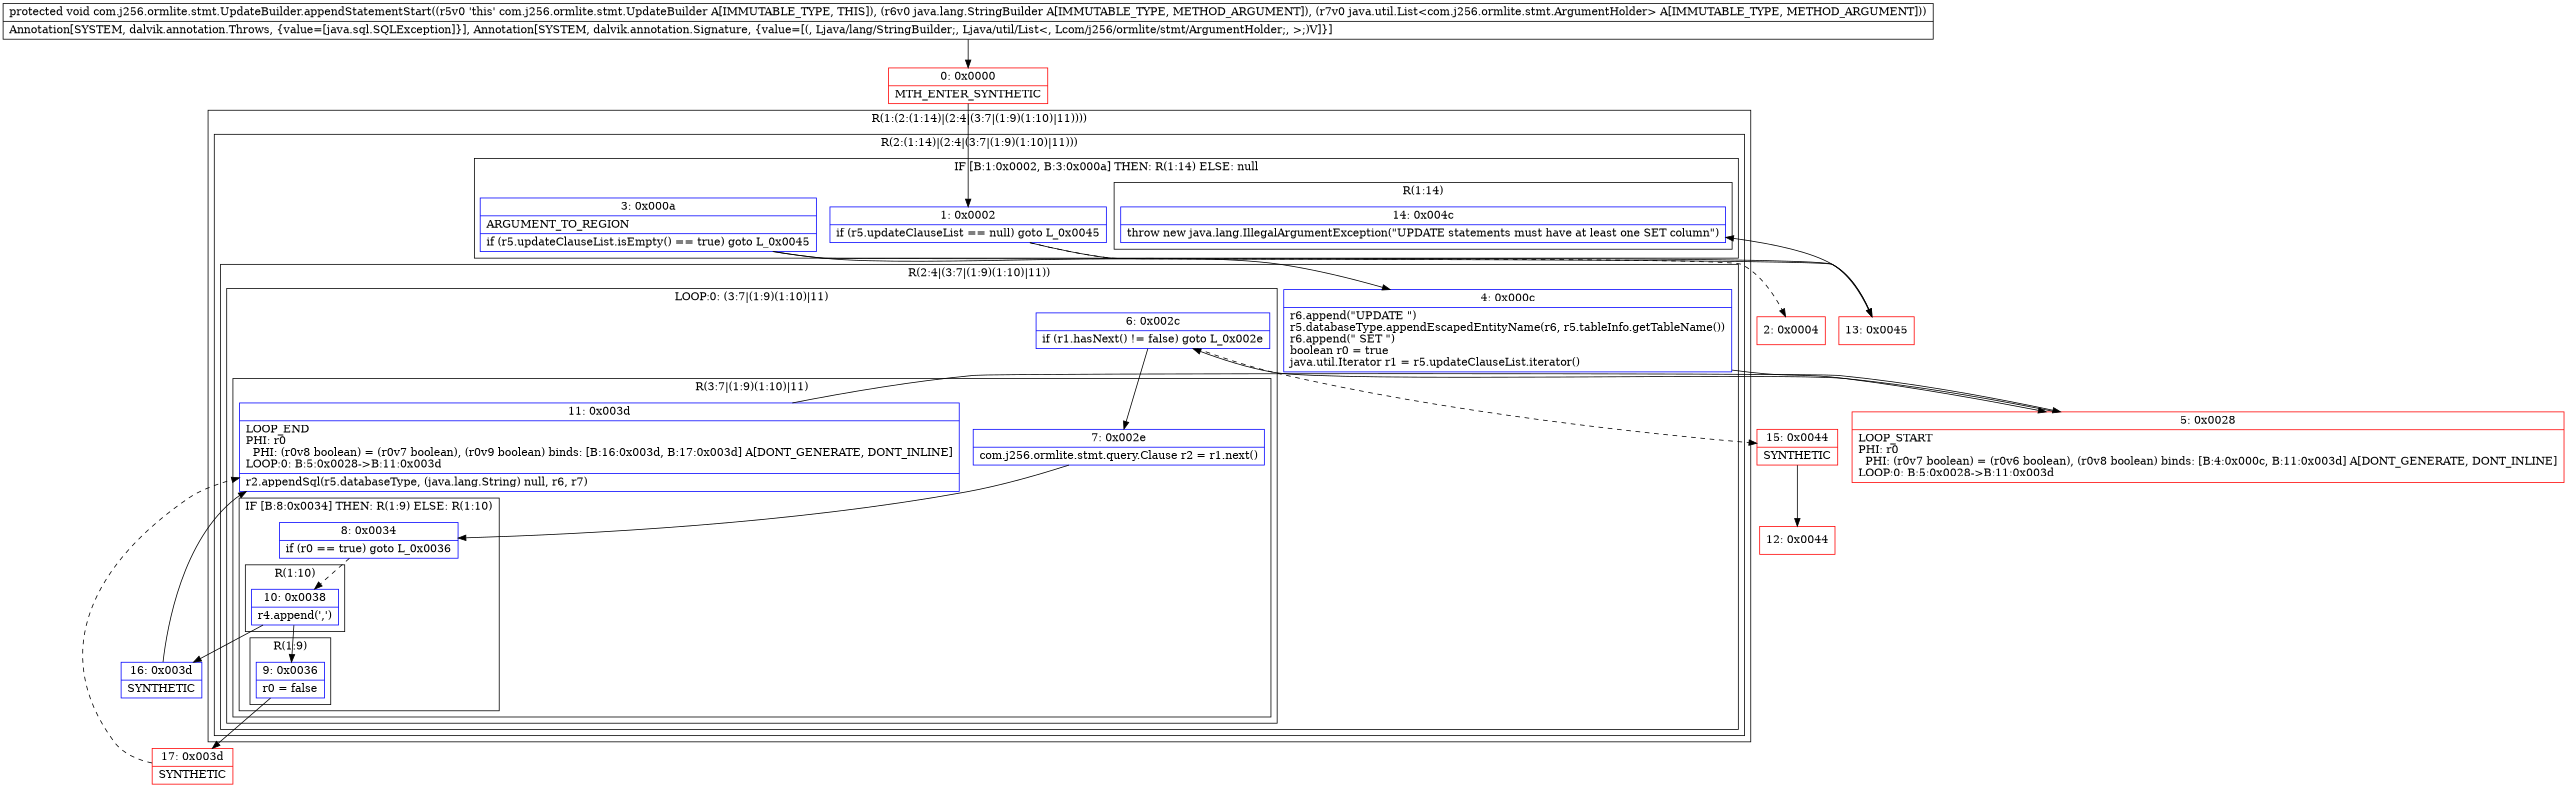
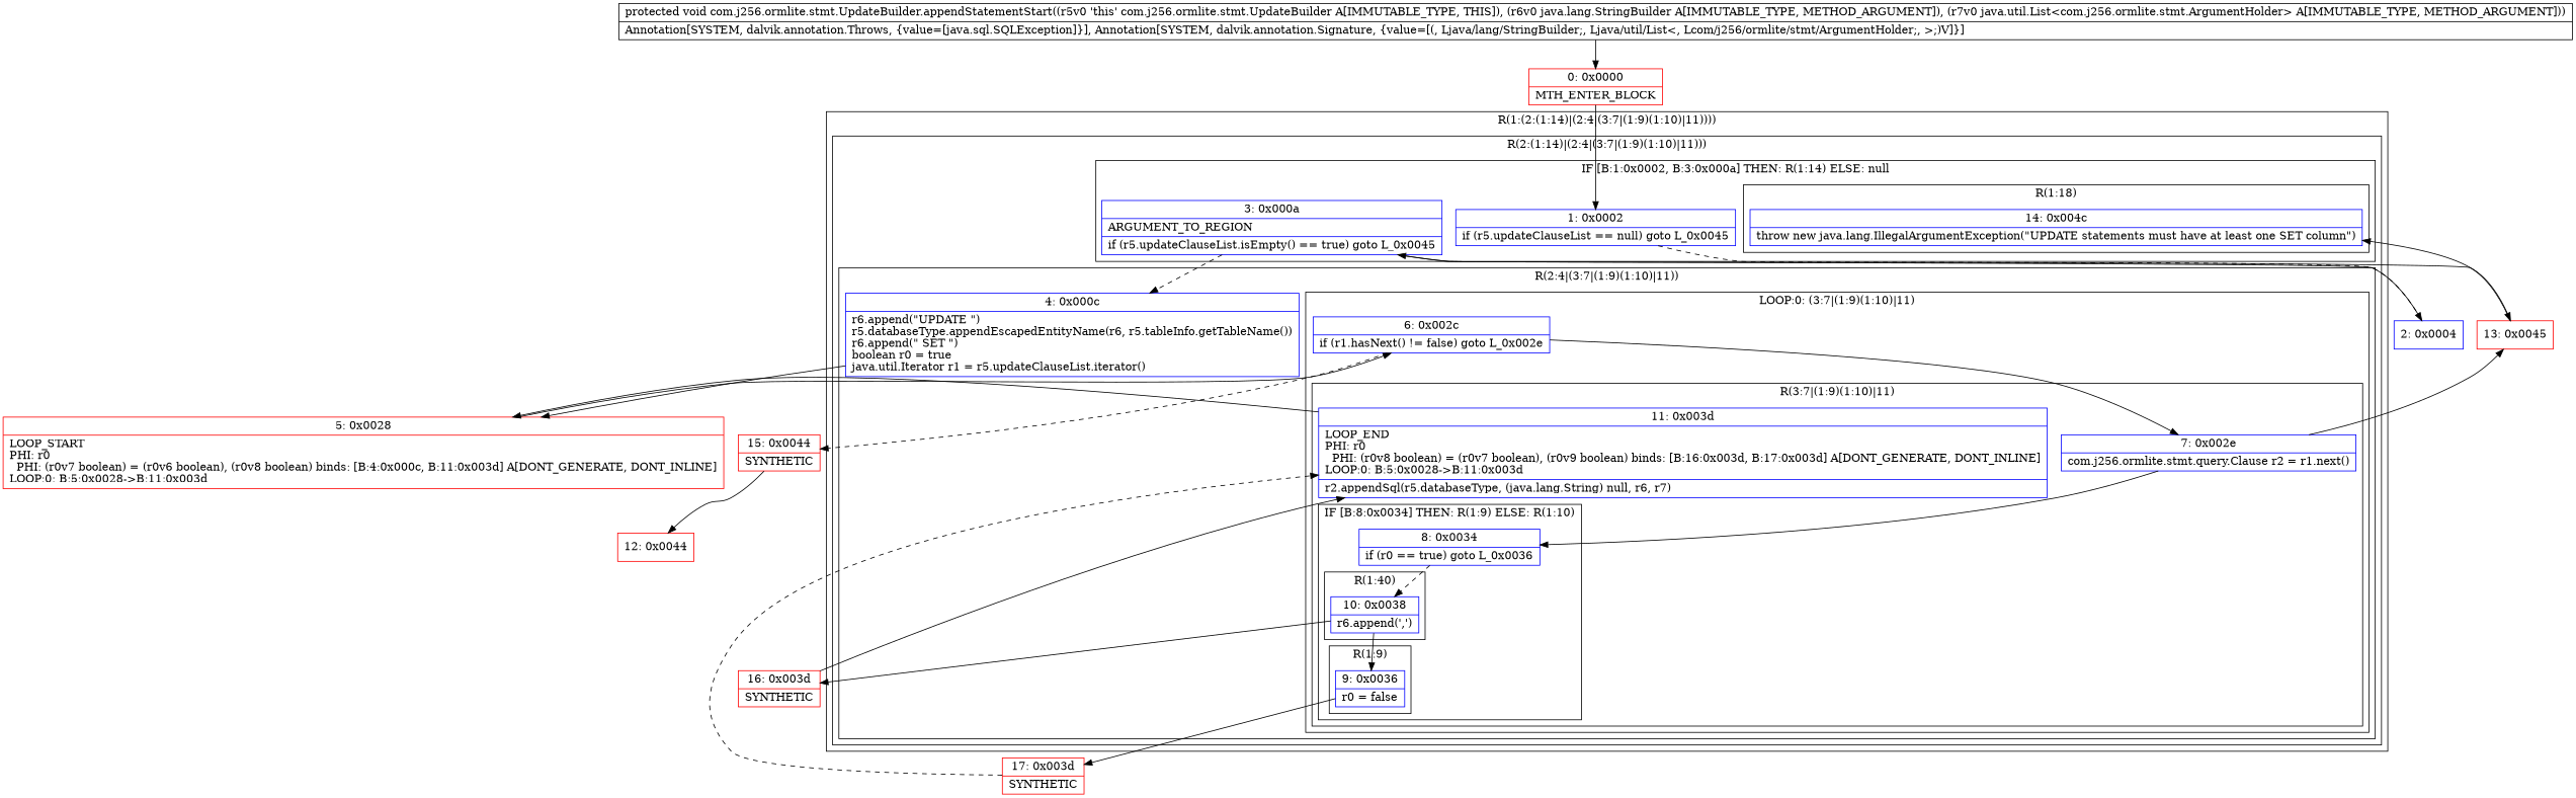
  digraph {
    fontname="DejaVu Serif"
    node [color=blue fontname="DejaVu Serif" shape=record]
    edge [fontname="DejaVu Serif"]
    n1 [label="{14\:\ 0x004c|throw new java.lang.IllegalArgumentException(\"UPDATE statements must have at least one SET column\")\l}"]
    n2 [label="{1\:\ 0x0002|if (r5.updateClauseList == null) goto L_0x0045\l}"]
    n3 [label="{3\:\ 0x000a|ARGUMENT_TO_REGION\l|if (r5.updateClauseList.isEmpty() == true) goto L_0x0045\l}"]
    n4 [label="{9\:\ 0x0036|r0 = false\l}"]
-   n5 [label="{10\:\ 0x0038|r4.append(',')\l}"]
+   n5 [label="{10\:\ 0x0038|r6.append(',')\l}"]
    n6 [label="{8\:\ 0x0034|if (r0 == true) goto L_0x0036\l}"]
    n7 [label="{7\:\ 0x002e|com.j256.ormlite.stmt.query.Clause r2 = r1.next()\l}"]
    n8 [label="{11\:\ 0x003d|LOOP_END\lPHI: r0 \l  PHI: (r0v8 boolean) = (r0v7 boolean), (r0v9 boolean) binds: [B:16:0x003d, B:17:0x003d] A[DONT_GENERATE, DONT_INLINE]\lLOOP:0: B:5:0x0028\-\>B:11:0x003d\l|r2.appendSql(r5.databaseType, (java.lang.String) null, r6, r7)\l}"]
    n9 [label="{6\:\ 0x002c|if (r1.hasNext() != false) goto L_0x002e\l}"]
    n10 [label="{4\:\ 0x000c|r6.append(\"UPDATE \")\lr5.databaseType.appendEscapedEntityName(r6, r5.tableInfo.getTableName())\lr6.append(\" SET \")\lboolean r0 = true\ljava.util.Iterator r1 = r5.updateClauseList.iterator()\l}"]
-   n11 [color=red label="{2\:\ 0x0004}"]
+   n11 [label="{2\:\ 0x0004}"]
    n12 [color=red label="{13\:\ 0x0045}"]
    n13 [color=red label="{17\:\ 0x003d|SYNTHETIC\l}"]
-   n14 [label="{16\:\ 0x003d|SYNTHETIC\l}"]
+   n14 [color=red label="{16\:\ 0x003d|SYNTHETIC\l}"]
    n15 [color=red label="{5\:\ 0x0028|LOOP_START\lPHI: r0 \l  PHI: (r0v7 boolean) = (r0v6 boolean), (r0v8 boolean) binds: [B:4:0x000c, B:11:0x003d] A[DONT_GENERATE, DONT_INLINE]\lLOOP:0: B:5:0x0028\-\>B:11:0x003d\l}"]
    n16 [color=red label="{15\:\ 0x0044|SYNTHETIC\l}"]
    n17 [color=red label="{12\:\ 0x0044}"]
-   n18 [color=red label="{0\:\ 0x0000|MTH_ENTER_SYNTHETIC\l}"]
+   n18 [color=red label="{0\:\ 0x0000|MTH_ENTER_BLOCK\l}"]
    n19 [label="{protected void com.j256.ormlite.stmt.UpdateBuilder.appendStatementStart((r5v0 'this' com.j256.ormlite.stmt.UpdateBuilder A[IMMUTABLE_TYPE, THIS]), (r6v0 java.lang.StringBuilder A[IMMUTABLE_TYPE, METHOD_ARGUMENT]), (r7v0 java.util.List\<com.j256.ormlite.stmt.ArgumentHolder\> A[IMMUTABLE_TYPE, METHOD_ARGUMENT]))  | Annotation[SYSTEM, dalvik.annotation.Throws, \{value=[java.sql.SQLException]\}], Annotation[SYSTEM, dalvik.annotation.Signature, \{value=[(, Ljava\/lang\/StringBuilder;, Ljava\/util\/List\<, Lcom\/j256\/ormlite\/stmt\/ArgumentHolder;, \>;)V]\}]\l}" color=""]
    subgraph cluster_1 {
      label="R(1:(2:(1:14)|(2:4|(3:7|(1:9)(1:10)|11))))"
      subgraph cluster_2 {
        label="R(2:(1:14)|(2:4|(3:7|(1:9)(1:10)|11)))"
        subgraph cluster_3 {
          label="IF [B:1:0x0002, B:3:0x000a] THEN: R(1:14) ELSE: null"
          n2
          n3
          subgraph cluster_4 {
-           label="R(1:14)"
+           label="R(1:18)"
            n1
          }
        }
        subgraph cluster_5 {
          label="R(2:4|(3:7|(1:9)(1:10)|11))"
          n10
          subgraph cluster_6 {
            label="LOOP:0: (3:7|(1:9)(1:10)|11)"
            n9
            subgraph cluster_7 {
              label="R(3:7|(1:9)(1:10)|11)"
              n7
              n8
              subgraph cluster_8 {
                label="IF [B:8:0x0034] THEN: R(1:9) ELSE: R(1:10)"
                n6
                subgraph cluster_9 {
                  label="R(1:9)"
                  n4
                }
                subgraph cluster_10 {
-                 label="R(1:10)"
+                 label="R(1:40)"
                  n5
                }
              }
            }
          }
        }
      }
    }
    n2 -> n11 [style=dashed]
-   n2 -> n12
-   n3 -> n10 [style=solid]
+   n7 -> n12
+   n3 -> n10 [style=dashed]
    n3 -> n12
    n4 -> n13
    n5 -> n4
    n5 -> n14
    n6 -> n5 [style=dashed]
    n7 -> n6
    n8 -> n15
    n9 -> n7
    n9 -> n16 [style=dashed]
    n10 -> n15
+   n11 -> n3
    n12 -> n1
    n13 -> n8 [style=dashed]
    n14 -> n8
    n15 -> n9
    n16 -> n17
    n18 -> n2
    n19 -> n18
  }
